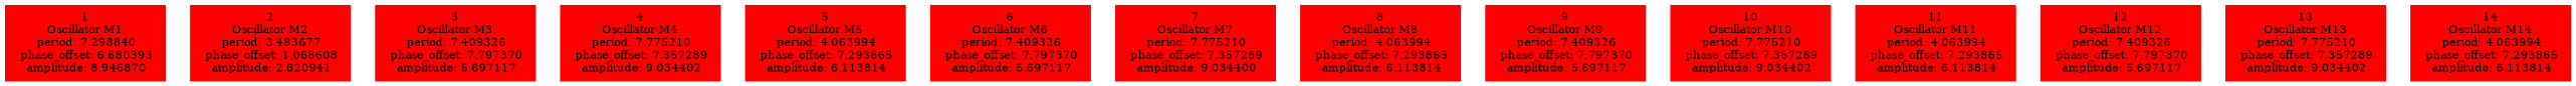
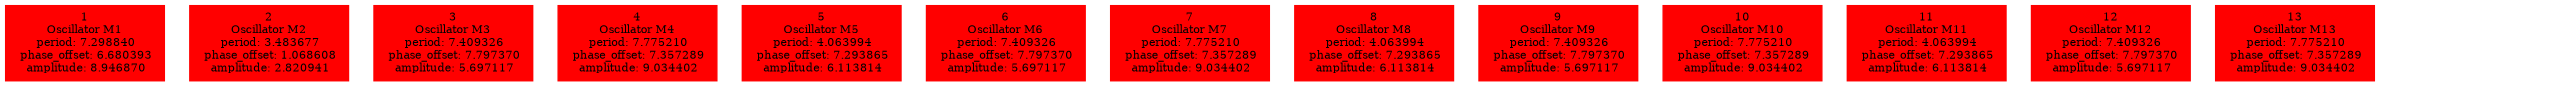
  digraph {
    forcelabels=true
    node [color=red fontsize=8 shape=box style=filled]
    n1 [label=<1<BR />Oscillator M1<BR /> period: 7.298840<BR /> phase_offset: 6.680393<BR /> amplitude: 8.946870>]
    n2 [label=<2<BR />Oscillator M2<BR /> period: 3.483677<BR /> phase_offset: 1.068608<BR /> amplitude: 2.820941>]
    n3 [label=<3<BR />Oscillator M3<BR /> period: 7.409326<BR /> phase_offset: 7.797370<BR /> amplitude: 5.697117>]
    n4 [label=<4<BR />Oscillator M4<BR /> period: 7.775210<BR /> phase_offset: 7.357289<BR /> amplitude: 9.034402>]
    n5 [label=<5<BR />Oscillator M5<BR /> period: 4.063994<BR /> phase_offset: 7.293865<BR /> amplitude: 6.113814>]
    n6 [label=<6<BR />Oscillator M6<BR /> period: 7.409326<BR /> phase_offset: 7.797370<BR /> amplitude: 5.697117>]
-   n7 [label=<7<BR />Oscillator M7<BR /> period: 7.775210<BR /> phase_offset: 7.357289<BR /> amplitude: 9.034400>]
+   n7 [label=<7<BR />Oscillator M7<BR /> period: 7.775210<BR /> phase_offset: 7.357289<BR /> amplitude: 9.034402>]
    n8 [label=<8<BR />Oscillator M8<BR /> period: 4.063994<BR /> phase_offset: 7.293865<BR /> amplitude: 6.113814>]
    n9 [label=<9<BR />Oscillator M9<BR /> period: 7.409326<BR /> phase_offset: 7.797370<BR /> amplitude: 5.697117>]
    n10 [label=<10<BR />Oscillator M10<BR /> period: 7.775210<BR /> phase_offset: 7.357289<BR /> amplitude: 9.034402>]
    n11 [label=<11<BR />Oscillator M11<BR /> period: 4.063994<BR /> phase_offset: 7.293865<BR /> amplitude: 6.113814>]
    n12 [label=<12<BR />Oscillator M12<BR /> period: 7.409326<BR /> phase_offset: 7.797370<BR /> amplitude: 5.697117>]
    n13 [label=<13<BR />Oscillator M13<BR /> period: 7.775210<BR /> phase_offset: 7.357289<BR /> amplitude: 9.034402>]
-   n14 [label=<14<BR />Oscillator M14<BR /> period: 4.063994<BR /> phase_offset: 7.293865<BR /> amplitude: 6.113814>]
  }
